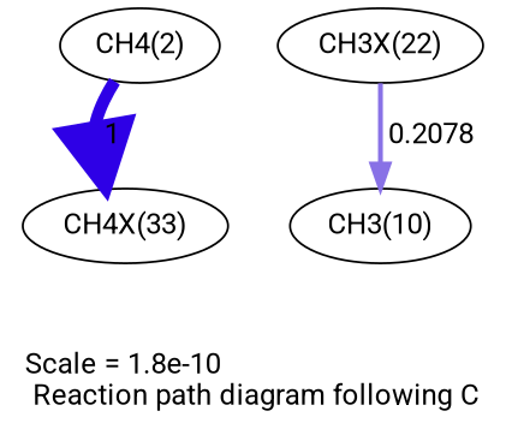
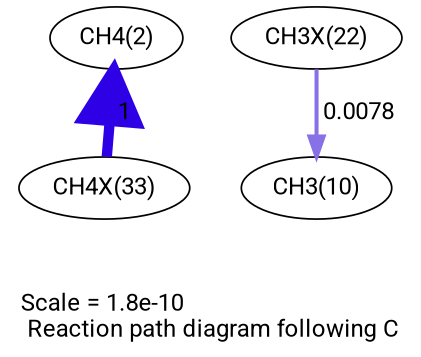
  digraph {
    fontname=Roboto
    label="Scale = 1.8e-10\l Reaction path diagram following C"
    node [fontname=Roboto]
    edge [fontname=Roboto]
    n1 [label="CH4(2)"]
    n2 [label="CH4X(33)"]
    n3 [label="CH3X(22)"]
    n4 [label="CH3(10)"]
-   n1 -> n2 [arrowsize=3 color="0.7, 1.5, 0.9" label=" 1" penwidth=6]
-   n3 -> n4 [arrowsize=1.17 color="0.7, 0.508, 0.9" label=" 0.2078" penwidth=2.34]
+   n2 -> n1 [arrowsize=3 color="0.7, 1.5, 0.9" label=" 1" penwidth=6]
+   n3 -> n4 [arrowsize=1.17 color="0.7, 0.508, 0.9" label=" 0.0078" penwidth=2.34]
  }
